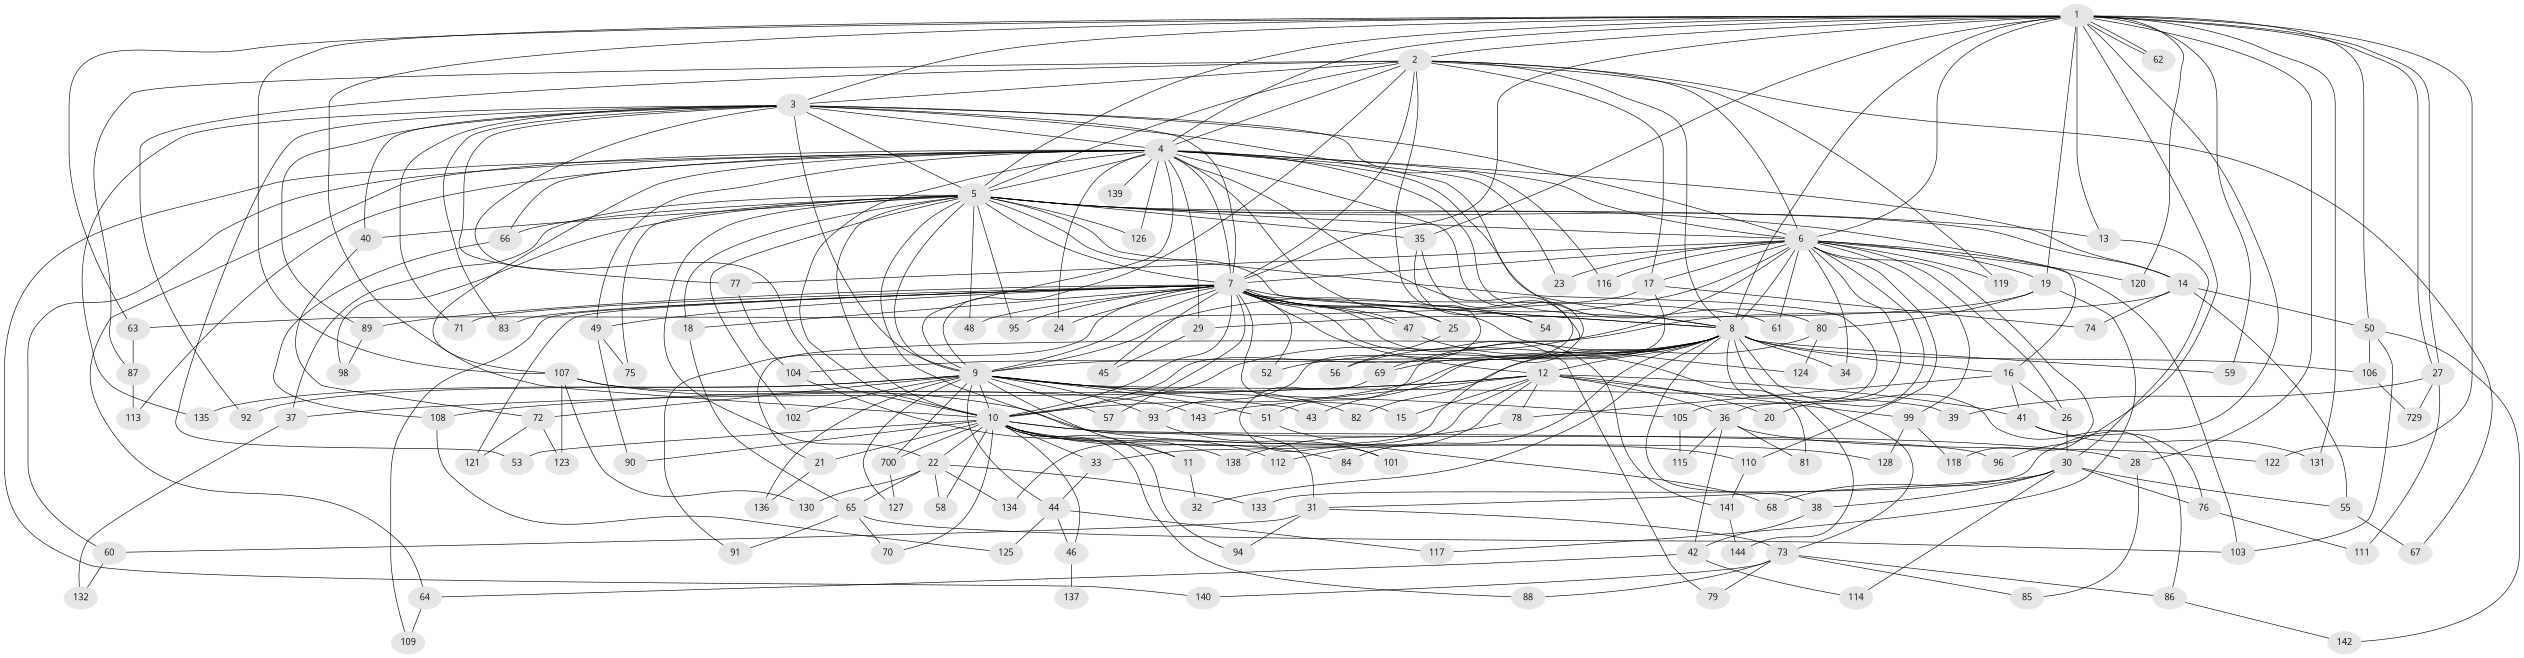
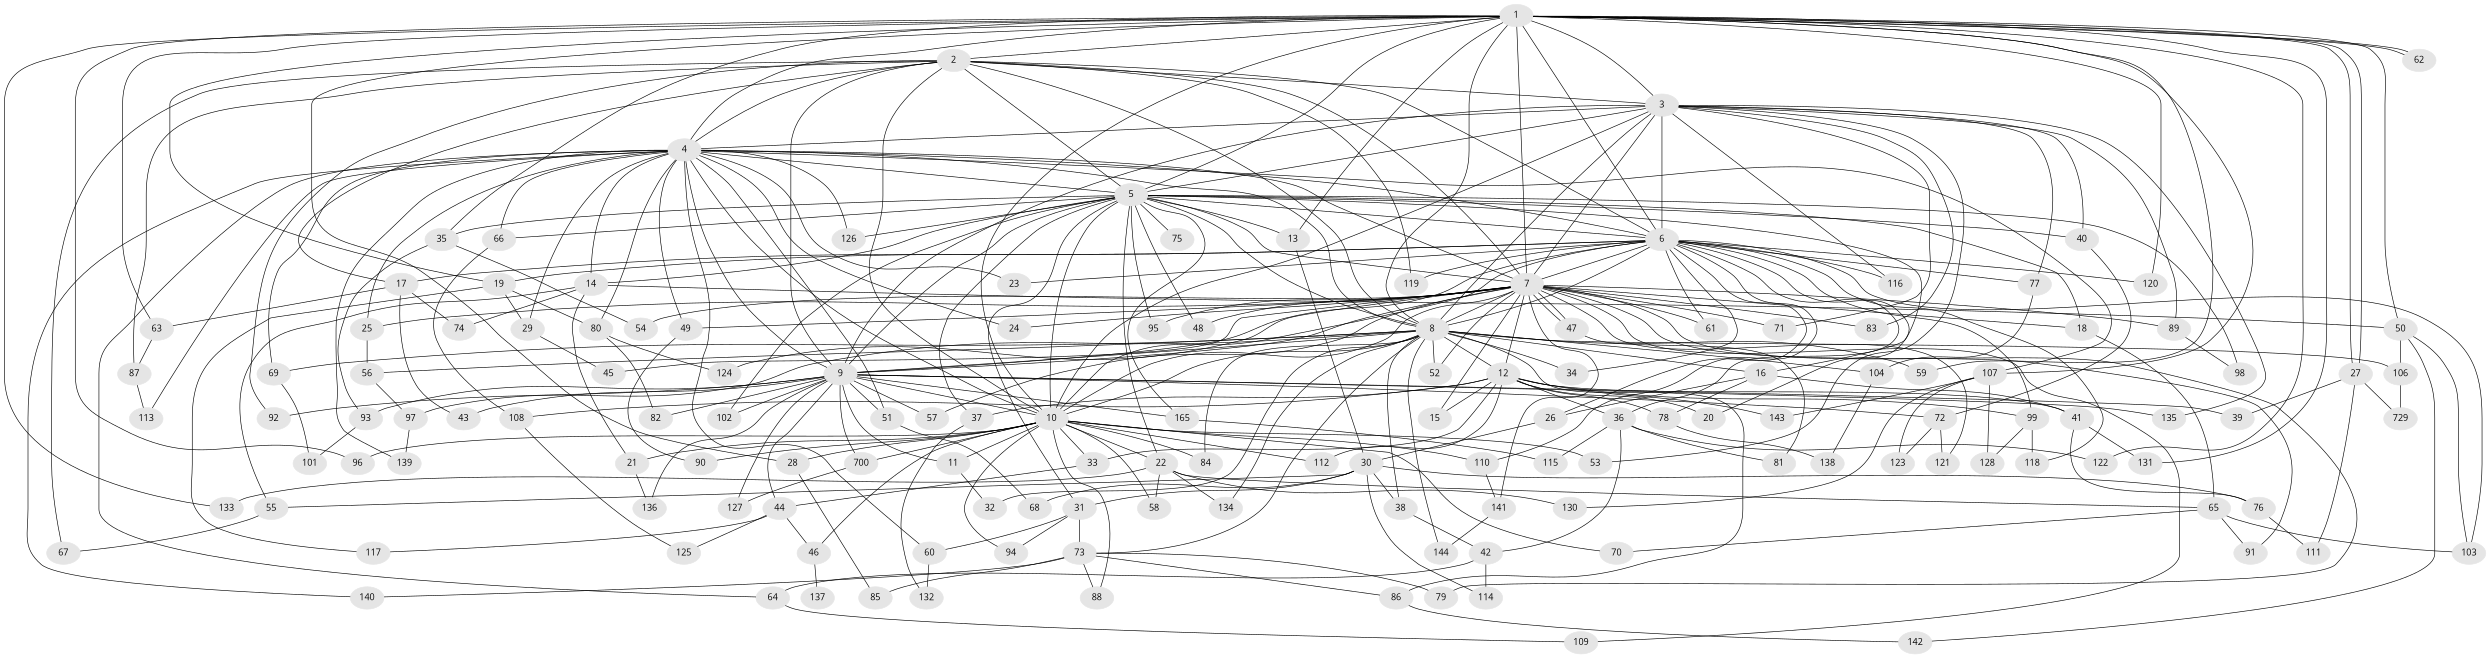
  graph {
    fontname="Open Sans"
    node [color=gray90 fontname="Open Sans" style=filled]
    edge [fontname="Open Sans"]
    1
    2
    3
    4
    5
    6
    7
    8
    10
    13
    19
    27
    28
    35
    50
    59
    62
    63
    96
    107
    120
    122
    131
    133
    9
    17
    67
    87
    92
    119
    40
    53
    71
    77
    83
    89
    116
    135
    14
    23
    24
    25
    29
    49
    51
    60
    64
    66
    69
    80
    113
    126
    139
    140
    16
    18
    22
    31
    37
    48
    75
    95
    98
    102
-   105
+   105 [label=165]
    20
    26
    34
    36
    61
    99
    110
    118
    103
    12
    15
    45
    47
    52
    54
    57
    79
    91
    109
    121
    124
    141
    32
    38
    56
    73
    84
    86
+   97
    104
    106
    134
    144
    11
    39
    43
    44
    72
    82
    93
    n106 [label=700]
    127
    136
    21
    33
    46
    58
    70
    88
    90
    94
    112
    30
    117
    111
    n121 [label=729]
    85
    142
    143
    130
    123
    128
    74
    55
    68
    132
    108
    101
    41
    78
    65
    115
    42
    81
    138
    125
    137
    76
    114
    1 -- 2
    1 -- 3
    1 -- 4
    1 -- 5
    1 -- 6
    1 -- 7
    1 -- 8
    1 -- 10
    1 -- 13
    1 -- 19
    1 -- 27
    1 -- 27
    1 -- 28
    1 -- 35
    1 -- 50
    1 -- 59
    1 -- 62
    1 -- 62
    1 -- 63
    1 -- 96
    1 -- 107
    1 -- 120
    1 -- 122
    1 -- 131
    1 -- 133
    2 -- 3
    2 -- 4
    2 -- 5
    2 -- 6
    2 -- 7
    2 -- 8
    2 -- 10
    2 -- 9
    2 -- 17
    2 -- 67
    2 -- 87
    2 -- 92
    2 -- 119
    3 -- 4
    3 -- 5
    3 -- 6
    3 -- 7
    3 -- 8
    3 -- 10
    3 -- 9
    3 -- 40
    3 -- 53
    3 -- 71
    3 -- 77
    3 -- 83
    3 -- 89
    3 -- 116
    3 -- 135
    4 -- 5
    4 -- 6
    4 -- 7
    4 -- 8
    4 -- 10
    4 -- 107
    4 -- 9
    4 -- 14
    4 -- 23
    4 -- 24
    4 -- 25
    4 -- 29
    4 -- 49
    4 -- 51
    4 -- 60
    4 -- 64
    4 -- 66
    4 -- 69
    4 -- 80
    4 -- 113
    4 -- 126
    4 -- 139
    4 -- 140
    5 -- 6
    5 -- 7
    5 -- 8
    5 -- 10
    5 -- 13
    5 -- 35
    5 -- 9
    5 -- 40
    5 -- 14
    5 -- 66
    5 -- 126
    5 -- 16
    5 -- 18
    5 -- 22
    5 -- 31
    5 -- 37
    5 -- 48
    5 -- 75
    5 -- 95
    5 -- 98
    5 -- 102
    5 -- 105
    6 -- 7
    6 -- 8
    6 -- 10
    6 -- 19
    6 -- 120
    6 -- 9
    6 -- 17
    6 -- 119
    6 -- 77
    6 -- 116
    6 -- 23
    6 -- 20
    6 -- 26
    6 -- 34
    6 -- 36
    6 -- 61
    6 -- 99
    6 -- 110
    6 -- 118
    6 -- 103
    7 -- 8
    7 -- 10
    7 -- 9
    7 -- 71
    7 -- 83
    7 -- 89
    7 -- 24
    7 -- 25
    7 -- 49
    7 -- 18
    7 -- 48
    7 -- 95
    7 -- 61
    7 -- 12
    7 -- 15
    7 -- 45
    7 -- 47
    7 -- 47
    7 -- 52
    7 -- 54
    7 -- 57
    7 -- 79
    7 -- 91
    7 -- 109
    7 -- 121
    7 -- 124
    7 -- 141
    8 -- 10
    8 -- 59
    8 -- 9
    8 -- 69
    8 -- 16
    8 -- 34
    8 -- 12
    8 -- 52
    8 -- 32
    8 -- 38
    8 -- 56
    8 -- 73
    8 -- 84
    8 -- 86
+   8 -- 97
    8 -- 104
    8 -- 106
    8 -- 134
    8 -- 144
    10 -- 28
    10 -- 96
    10 -- 53
    10 -- 22
    10 -- 110
    10 -- 84
    10 -- 11
    10 -- n106
    10 -- 21
    10 -- 33
    10 -- 46
    10 -- 58
    10 -- 70
    10 -- 88
    10 -- 90
    10 -- 94
    10 -- 112
    13 -- 30
    19 -- 29
    19 -- 80
    19 -- 117
    27 -- 39
    27 -- 111
    27 -- n121
    28 -- 85
    35 -- 54
    35 -- 93
    50 -- 103
    50 -- 106
    50 -- 142
    63 -- 87
    107 -- 143
    107 -- 130
    107 -- 123
    107 -- 128
    9 -- 10
    9 -- 92
    9 -- 135
    9 -- 51
    9 -- 102
    9 -- 105
    9 -- 57
    9 -- 11
    9 -- 39
    9 -- 43
    9 -- 44
    9 -- 72
    9 -- 82
    9 -- 93
    9 -- n106
    9 -- 127
    9 -- 136
    17 -- 63
    17 -- 43
    17 -- 74
    87 -- 113
    40 -- 72
    77 -- 104
    89 -- 98
    14 -- 50
    14 -- 21
    14 -- 74
    14 -- 55
    25 -- 56
    29 -- 45
-   49 -- 75
    49 -- 90
    51 -- 68
    60 -- 132
    64 -- 109
    66 -- 108
    69 -- 101
    80 -- 124
    80 -- 82
    16 -- 26
    16 -- 41
    16 -- 78
    18 -- 65
    22 -- 133
    22 -- 134
    22 -- 58
    22 -- 130
    22 -- 65
    31 -- 60
    31 -- 73
    31 -- 94
    37 -- 132
    105 -- 115
    26 -- 30
    36 -- 122
    36 -- 115
    36 -- 42
    36 -- 81
    99 -- 118
    99 -- 128
    110 -- 141
    12 -- 37
    12 -- 20
    12 -- 36
    12 -- 99
    12 -- 15
    12 -- 33
    12 -- 112
    12 -- 143
    12 -- 108
    12 -- 41
    12 -- 78
    47 -- 81
    141 -- 144
    38 -- 42
+   56 -- 97
    73 -- 140
    73 -- 79
    73 -- 86
    73 -- 88
    73 -- 85
    86 -- 142
+   97 -- 139
    104 -- 138
    106 -- n121
    11 -- 32
    44 -- 46
    44 -- 117
    44 -- 125
    72 -- 121
    72 -- 123
    93 -- 101
    n106 -- 127
    21 -- 136
    33 -- 44
    46 -- 137
    30 -- 31
    30 -- 38
    30 -- 55
    30 -- 68
    30 -- 76
    30 -- 114
    55 -- 67
    108 -- 125
    41 -- 131
    41 -- 76
    78 -- 138
    65 -- 103
    65 -- 91
    65 -- 70
    42 -- 64
    42 -- 114
    76 -- 111
  }
